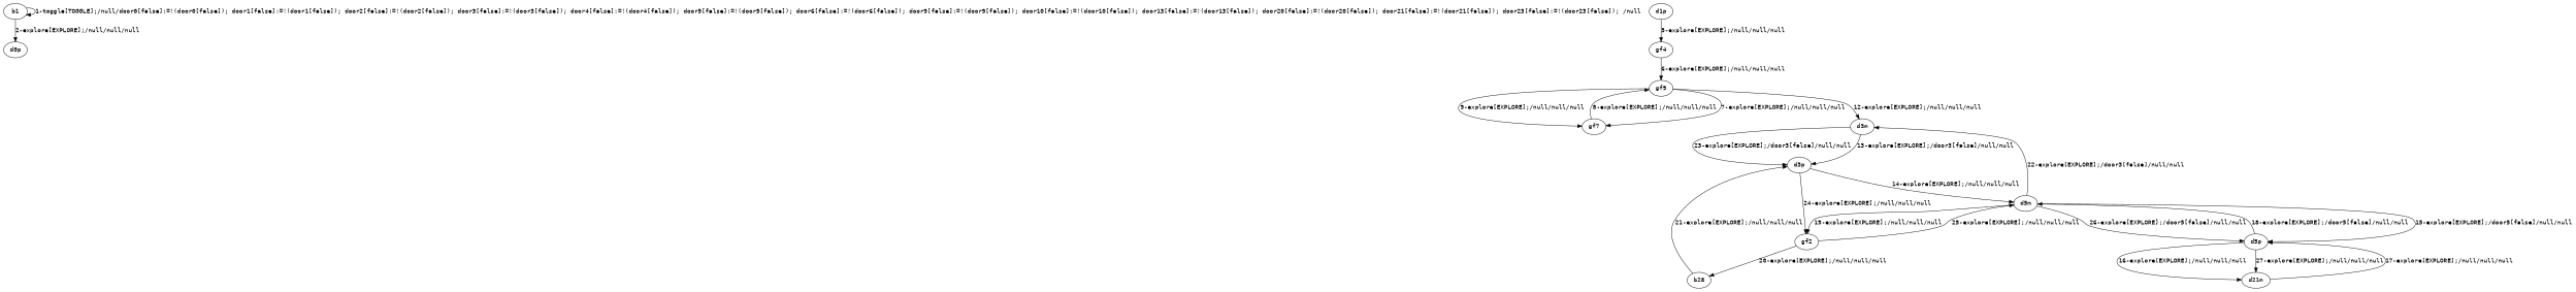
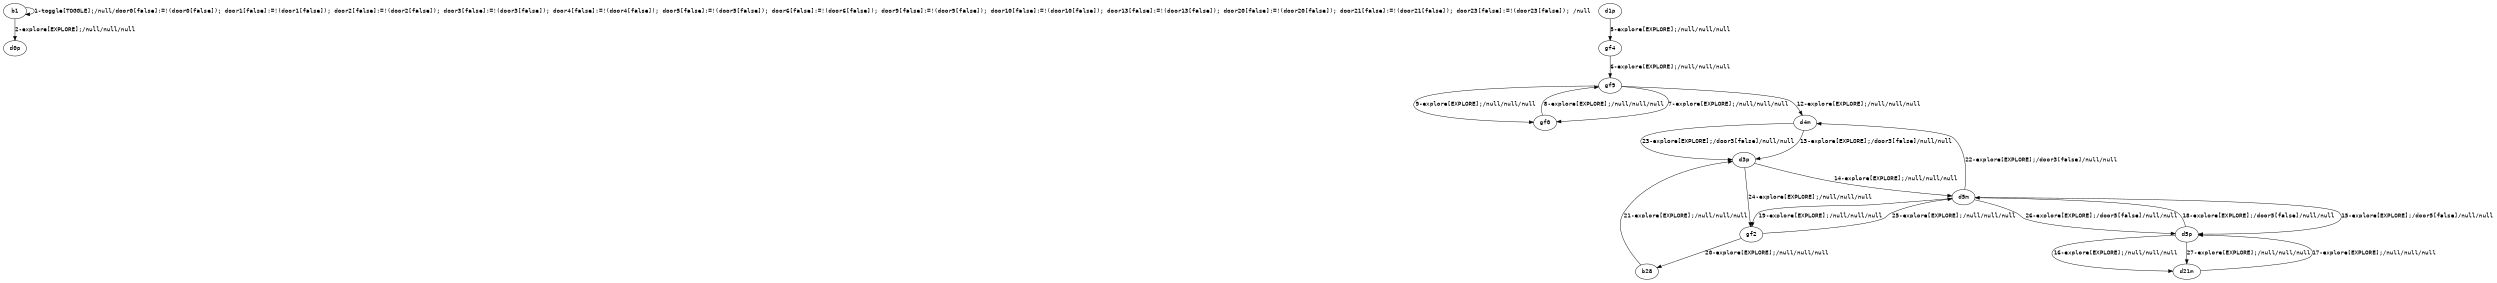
  digraph {
    fontname="DejaVu Sans Mono"
    node [fontname="DejaVu Sans Mono"]
    edge [fontname="DejaVu Sans Mono"]
    b1
    d0p
    d1p
    gf4
    gf9
-   gf0 [label=gf7]
-   d3m
+   gf0
+   d3m [label=d4m]
    d3p
    d5m
    gf2
    d5p
    b28
    d21m
    b1 -> b1 [label="1-toggle[TOGGLE];/null/door0[false]:=!(door0[false]); door1[false]:=!(door1[false]); door2[false]:=!(door2[false]); door3[false]:=!(door3[false]); door4[false]:=!(door4[false]); door5[false]:=!(door5[false]); door6[false]:=!(door6[false]); door9[false]:=!(door9[false]); door10[false]:=!(door10[false]); door13[false]:=!(door13[false]); door20[false]:=!(door20[false]); door21[false]:=!(door21[false]); door23[false]:=!(door23[false]); /null"]
    b1 -> d0p [label="2-explore[EXPLORE];/null/null/null"]
    d1p -> gf4 [label="5-explore[EXPLORE];/null/null/null"]
    gf4 -> gf9 [label="6-explore[EXPLORE];/null/null/null"]
    gf9 -> gf0 [label="7-explore[EXPLORE];/null/null/null"]
    gf9 -> gf0 [label="9-explore[EXPLORE];/null/null/null"]
    gf9 -> d3m [label="12-explore[EXPLORE];/null/null/null"]
    gf0 -> gf9 [label="8-explore[EXPLORE];/null/null/null"]
    d3m -> d3p [label="13-explore[EXPLORE];/door3[false]/null/null"]
    d3m -> d3p [label="23-explore[EXPLORE];/door3[false]/null/null"]
    d3p -> d5m [label="14-explore[EXPLORE];/null/null/null"]
    d3p -> gf2 [label="24-explore[EXPLORE];/null/null/null"]
    d5m -> d3m [label="22-explore[EXPLORE];/door3[false]/null/null"]
    d5m -> gf2 [label="19-explore[EXPLORE];/null/null/null"]
    d5m -> d5p [label="15-explore[EXPLORE];/door5[false]/null/null"]
    d5m -> d5p [label="26-explore[EXPLORE];/door5[false]/null/null"]
    gf2 -> d5m [label="25-explore[EXPLORE];/null/null/null"]
    gf2 -> b28 [label="20-explore[EXPLORE];/null/null/null"]
    d5p -> d5m [label="18-explore[EXPLORE];/door5[false]/null/null"]
    d5p -> d21m [label="16-explore[EXPLORE];/null/null/null"]
    d5p -> d21m [label="27-explore[EXPLORE];/null/null/null"]
    b28 -> d3p [label="21-explore[EXPLORE];/null/null/null"]
    d21m -> d5p [label="17-explore[EXPLORE];/null/null/null"]
  }
